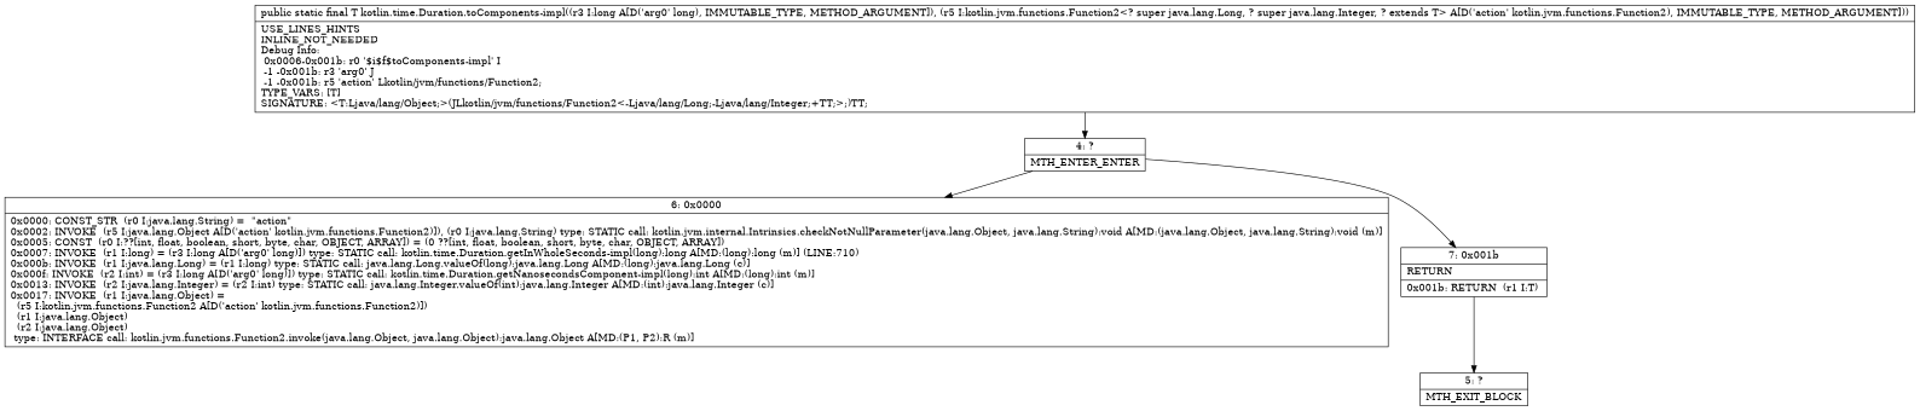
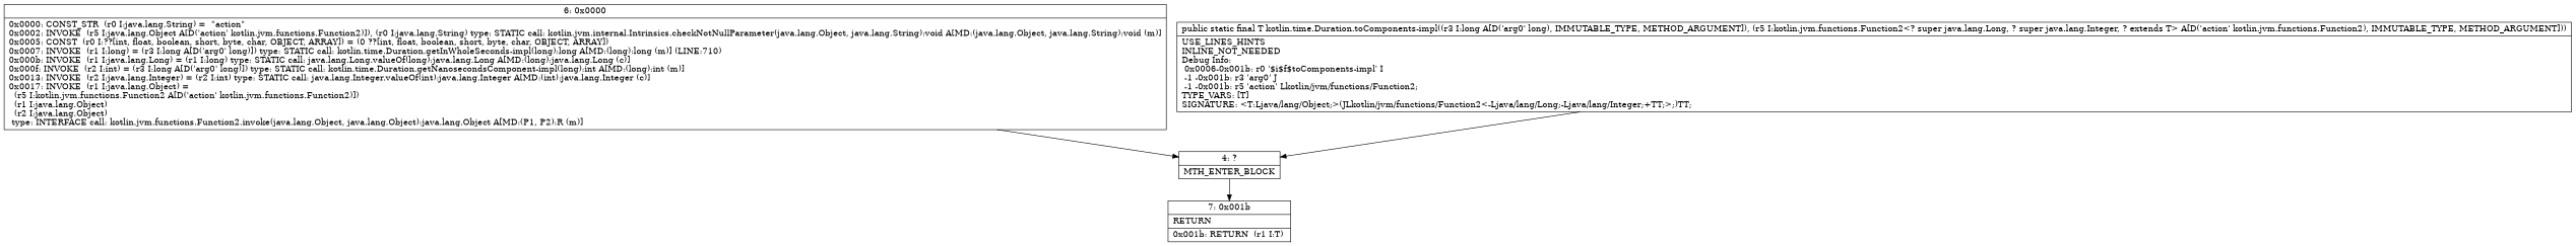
  digraph {
    node [shape=record]
-   n1 [label="{4\:\ ?|MTH_ENTER_ENTER\l}"]
+   n1 [label="{4\:\ ?|MTH_ENTER_BLOCK\l}"]
    n2 [label="{6\:\ 0x0000|0x0000: CONST_STR  (r0 I:java.lang.String) =  \"action\" \l0x0002: INVOKE  (r5 I:java.lang.Object A[D('action' kotlin.jvm.functions.Function2)]), (r0 I:java.lang.String) type: STATIC call: kotlin.jvm.internal.Intrinsics.checkNotNullParameter(java.lang.Object, java.lang.String):void A[MD:(java.lang.Object, java.lang.String):void (m)]\l0x0005: CONST  (r0 I:??[int, float, boolean, short, byte, char, OBJECT, ARRAY]) = (0 ??[int, float, boolean, short, byte, char, OBJECT, ARRAY]) \l0x0007: INVOKE  (r1 I:long) = (r3 I:long A[D('arg0' long)]) type: STATIC call: kotlin.time.Duration.getInWholeSeconds\-impl(long):long A[MD:(long):long (m)] (LINE:710)\l0x000b: INVOKE  (r1 I:java.lang.Long) = (r1 I:long) type: STATIC call: java.lang.Long.valueOf(long):java.lang.Long A[MD:(long):java.lang.Long (c)]\l0x000f: INVOKE  (r2 I:int) = (r3 I:long A[D('arg0' long)]) type: STATIC call: kotlin.time.Duration.getNanosecondsComponent\-impl(long):int A[MD:(long):int (m)]\l0x0013: INVOKE  (r2 I:java.lang.Integer) = (r2 I:int) type: STATIC call: java.lang.Integer.valueOf(int):java.lang.Integer A[MD:(int):java.lang.Integer (c)]\l0x0017: INVOKE  (r1 I:java.lang.Object) = \l  (r5 I:kotlin.jvm.functions.Function2 A[D('action' kotlin.jvm.functions.Function2)])\l  (r1 I:java.lang.Object)\l  (r2 I:java.lang.Object)\l type: INTERFACE call: kotlin.jvm.functions.Function2.invoke(java.lang.Object, java.lang.Object):java.lang.Object A[MD:(P1, P2):R (m)]\l}"]
    n3 [label="{7\:\ 0x001b|RETURN\l|0x001b: RETURN  (r1 I:T) \l}"]
-   n4 [label="{5\:\ ?|MTH_EXIT_BLOCK\l}"]
    n5 [label="{public static final T kotlin.time.Duration.toComponents\-impl((r3 I:long A[D('arg0' long), IMMUTABLE_TYPE, METHOD_ARGUMENT]), (r5 I:kotlin.jvm.functions.Function2\<? super java.lang.Long, ? super java.lang.Integer, ? extends T\> A[D('action' kotlin.jvm.functions.Function2), IMMUTABLE_TYPE, METHOD_ARGUMENT]))  | USE_LINES_HINTS\lINLINE_NOT_NEEDED\lDebug Info:\l  0x0006\-0x001b: r0 '$i$f$toComponents\-impl' I\l  \-1 \-0x001b: r3 'arg0' J\l  \-1 \-0x001b: r5 'action' Lkotlin\/jvm\/functions\/Function2;\lTYPE_VARS: [T]\lSIGNATURE: \<T:Ljava\/lang\/Object;\>(JLkotlin\/jvm\/functions\/Function2\<\-Ljava\/lang\/Long;\-Ljava\/lang\/Integer;+TT;\>;)TT;\l}"]
-   n1 -> n2
+   n2 -> n1
    n1 -> n3
-   n3 -> n4
    n5 -> n1
  }
